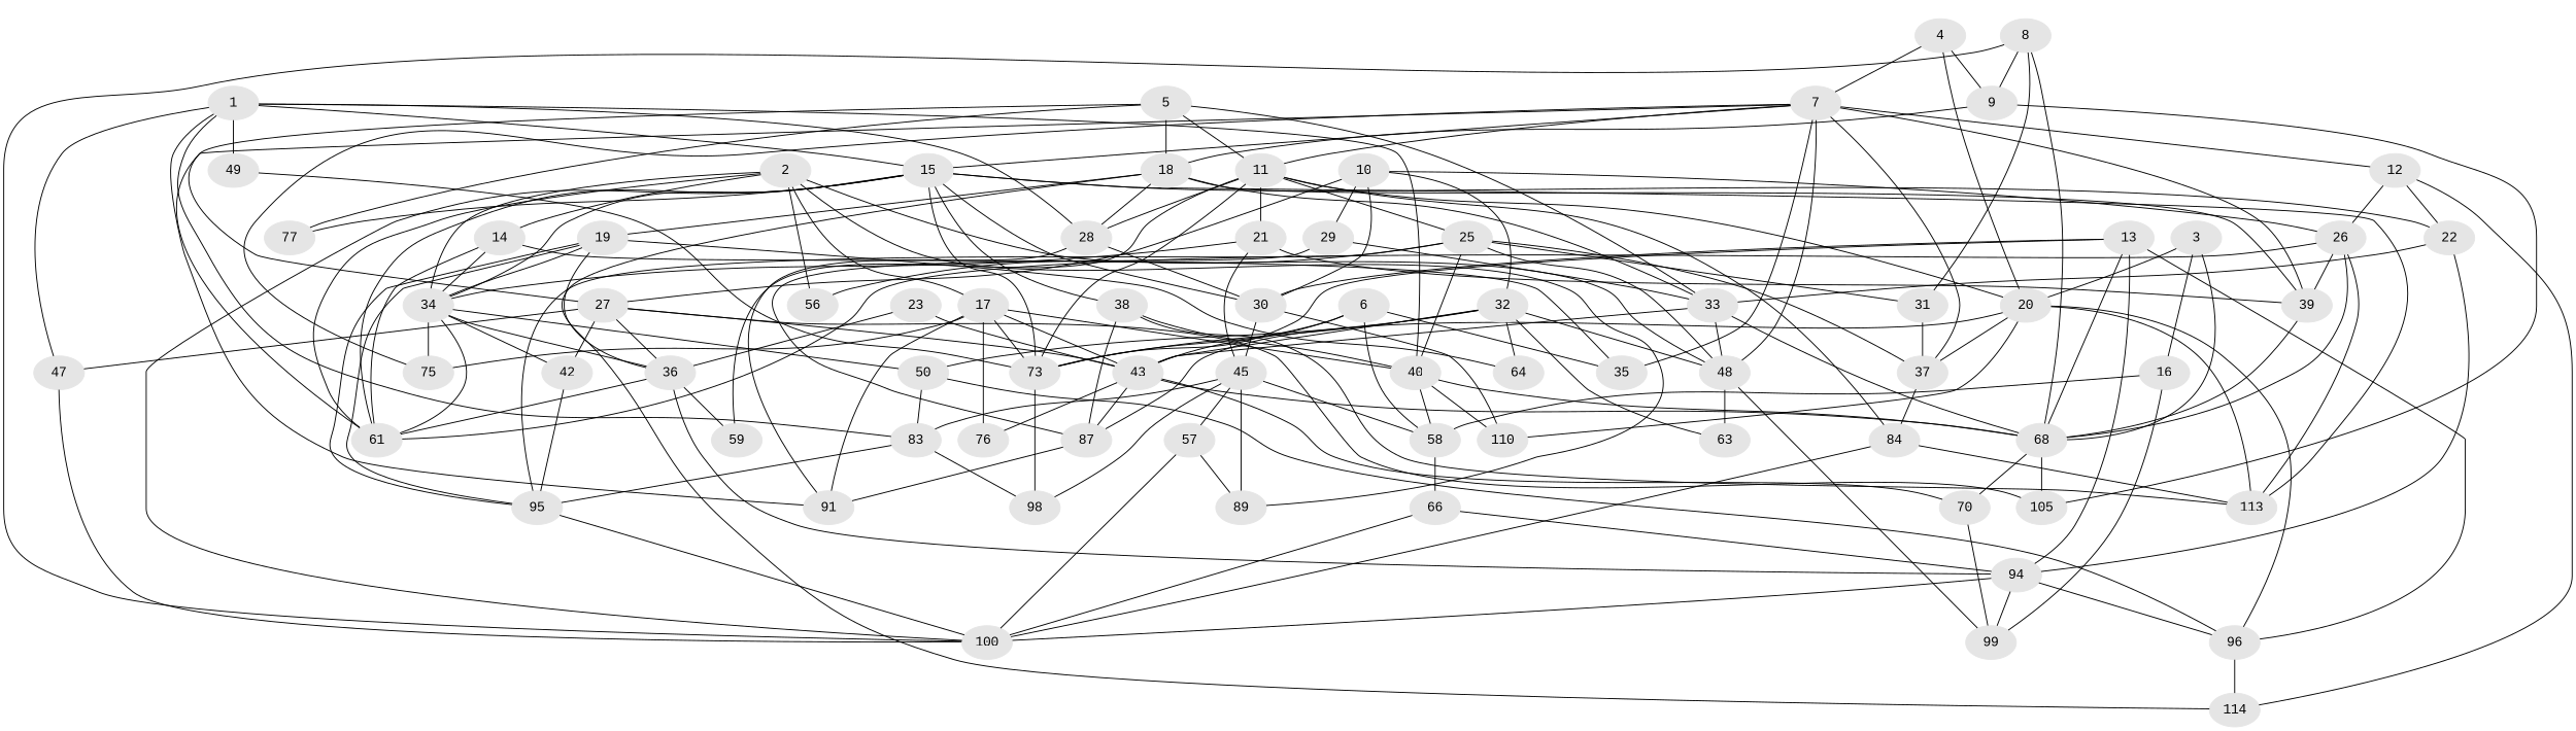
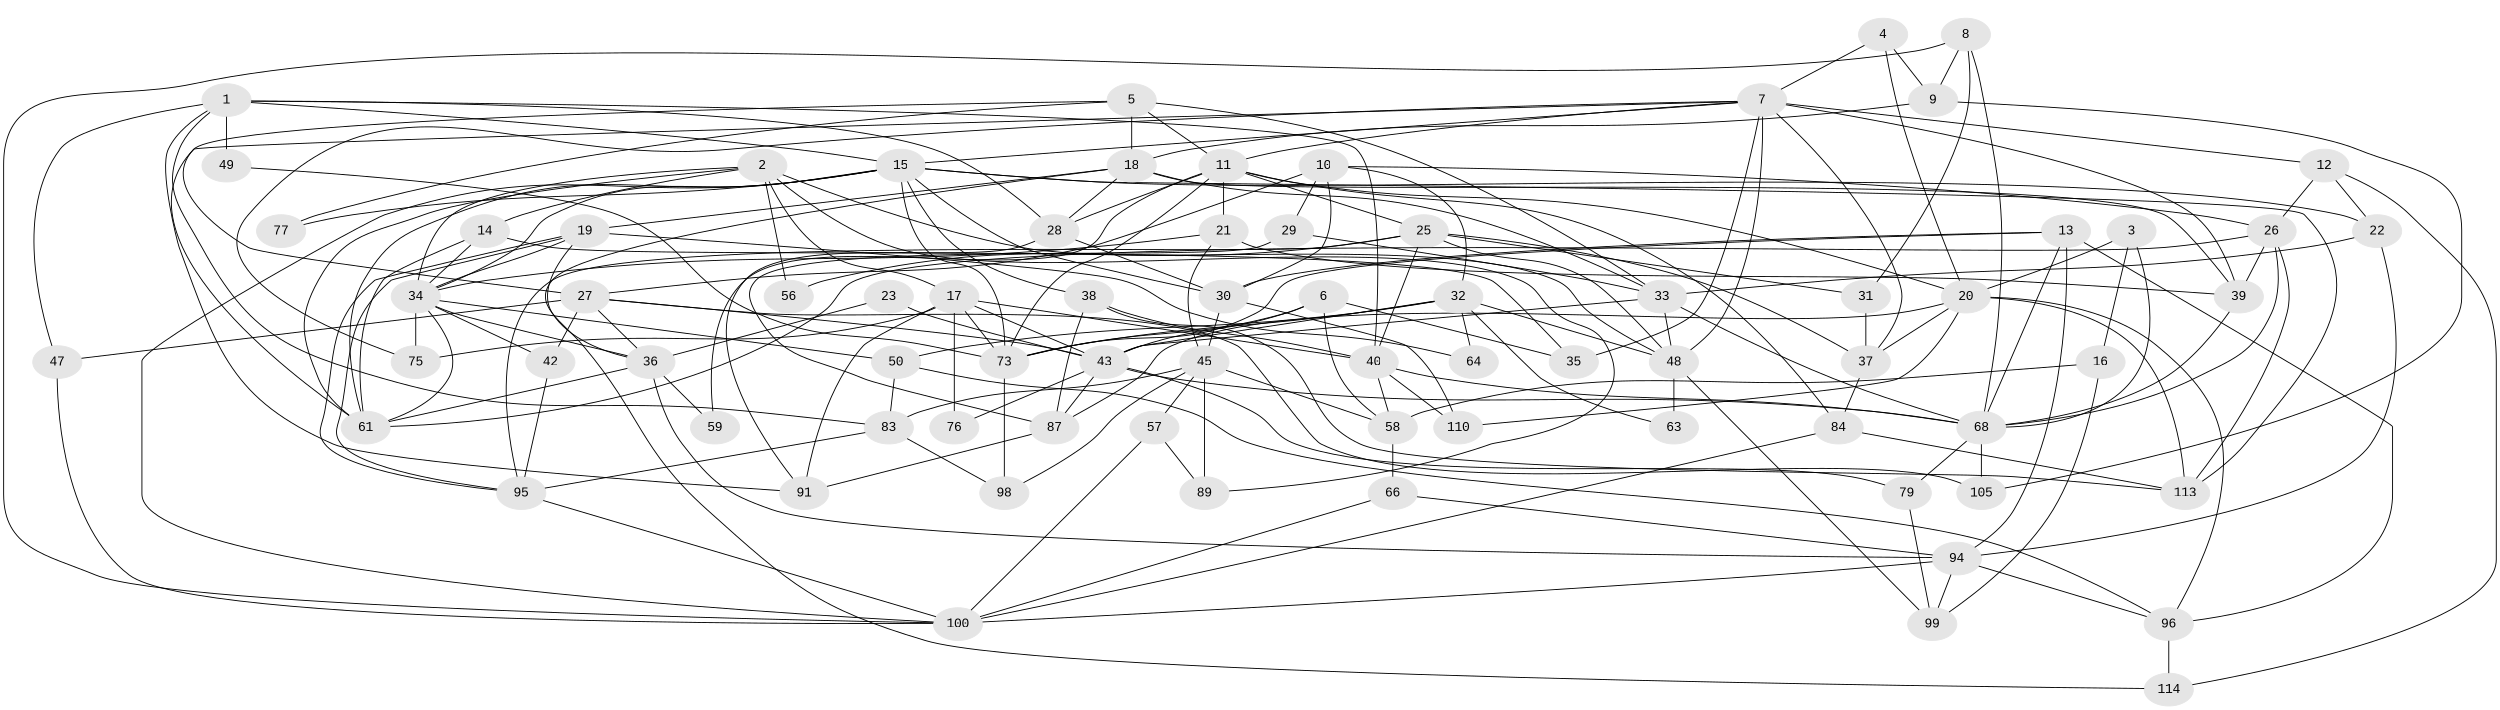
  graph {
    fontname="Liberation Mono"
    node [color=gray90 fontname="Liberation Mono" style=filled]
    edge [fontname="Liberation Mono"]
    1 [super="+65"]
    15 [super="+54"]
    28 [super="+81"]
    40 [super="+74"]
    47
    49
    83
    91
    73 [super="+116"]
    34 [super="+80"]
    61
    77
    100 [super="+111"]
    30 [super="+41"]
    22 [super="+107"]
    38 [super="+75"]
    113
    68 [super="+88"]
    58
    110
    98
    95 [super="+97"]
    2 [super="+67"]
    14
    17 [super="+104"]
    48 [super="+62"]
    56
    89
    35
    43 [super="+46"]
    n31 [label=75]
    76
    36 [super="+115"]
    42 [super="+52"]
    50
    99 [super="+103"]
    63
    3
    16
    20 [super="+69"]
    37 [super="+53"]
    96
    87
    105
-   70
+   70 [label=79]
    7 [super="+71"]
    11 [super="+93"]
    12 [super="+55"]
    39
    4
    9 [super="+44"]
    18 [super="+102"]
    5 [super="+79"]
    27 [super="+82"]
    33 [super="+92"]
    21 [super="+72"]
    25 [super="+108"]
    59
    84 [super="+85"]
    114
    19
    6 [super="+60"]
    66
    26 [super="+109"]
    8 [super="+101"]
    31
    10 [super="+24"]
    29 [super="+90"]
    32 [super="+112"]
    45 [super="+51"]
    64
    94
    13 [super="+106"]
    57 [super="+86"]
    23
    1 -- 15
    1 -- 28
    1 -- 40
    1 -- 47
    1 -- 49 [weight=2]
    1 -- 83
    1 -- 91
    15 -- 73
    15 -- 34
    15 -- 61
    15 -- 77
    15 -- 100
    15 -- 30
    15 -- 22
    15 -- 38
    15 -- 113
    28 -- 91
    28 -- 30
    40 -- 68
    40 -- 58
    40 -- 110
    47 -- 100
    49 -- 73
    83 -- 98
    83 -- 95
    73 -- 98
    34 -- 61
    34 -- n31
    34 -- 36
    34 -- 42
    34 -- 50
    30 -- 110
    30 -- 45
    22 -- 33
    22 -- 94
    38 -- 40
    38 -- 113
    38 -- 87
    68 -- 105
    68 -- 70
    58 -- 66
    95 -- 100
    2 -- 34
    2 -- 61
    2 -- 14
    2 -- 17
    2 -- 48
    2 -- 56
    2 -- 89
    14 -- 34
    14 -- 61
    14 -- 35
    17 -- 40
    17 -- 91
    17 -- 73
    17 -- 43
    17 -- n31
    17 -- 76
    48 -- 99
    48 -- 63
    43 -- 68
    43 -- 76
    43 -- 87
    43 -- 70
    36 -- 61
    36 -- 59
    36 -- 94
    42 -- 95
    50 -- 83
    50 -- 96
    3 -- 68
    3 -- 16
    3 -- 20
    16 -- 58
    16 -- 99
    20 -- 113
    20 -- 110
    20 -- 37
    20 -- 96
    20 -- 87
    37 -- 84
    96 -- 114
    87 -- 91
    70 -- 99
    7 -- 15
    7 -- 61
    7 -- 48
    7 -- 35
    7 -- n31
    7 -- 37
    7 -- 11
    7 -- 12
    7 -- 39
    11 -- 28
    11 -- 73
    11 -- 20
    11 -- 21
    11 -- 25
    11 -- 59
    11 -- 84
    12 -- 22
    12 -- 114
    12 -- 26
    39 -- 68
    4 -- 20
    4 -- 7
    4 -- 9
    9 -- 105
    9 -- 18
    18 -- 28
    18 -- 39
    18 -- 33
    18 -- 114
    18 -- 19
    5 -- 77
    5 -- 11
    5 -- 18
    5 -- 27
    5 -- 33
    27 -- 47
    27 -- 43
    27 -- 36
    27 -- 42
    27 -- 105
    33 -- 68
    33 -- 48
    33 -- 43
    21 -- 34
    21 -- 39
    21 -- 45
    25 -- 40
    25 -- 95
    25 -- 48
    25 -- 56
    25 -- 37
    25 -- 31
    84 -- 100
    84 -- 113
    19 -- 34
    19 -- 95
    19 -- 95
    19 -- 36
    19 -- 64
    6 -- 73
    6 -- 58
    6 -- 35
    6 -- 43
    66 -- 100
    66 -- 94
    26 -- 61
    26 -- 113
    26 -- 68
    26 -- 39
    8 -- 100
    8 -- 68
    8 -- 9
    8 -- 31
    31 -- 37
    10 -- 30
    10 -- 27
    10 -- 26
    10 -- 29
    10 -- 32
    29 -- 87
    29 -- 33
    32 -- 73 [weight=2]
    32 -- 48
    32 -- 43
    32 -- 50
    32 -- 63
    32 -- 64
    45 -- 83
    45 -- 58
    45 -- 98
    45 -- 89
    45 -- 57
    94 -- 100
    94 -- 99
    94 -- 96
    13 -- 73
    13 -- 30
    13 -- 68
    13 -- 96
    13 -- 94
    57 -- 100
    57 -- 89
    23 -- 43
    23 -- 36
  }
